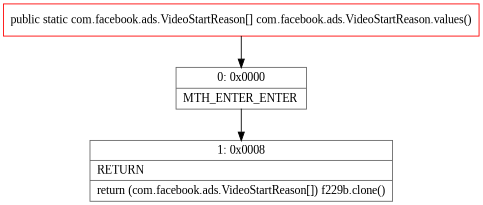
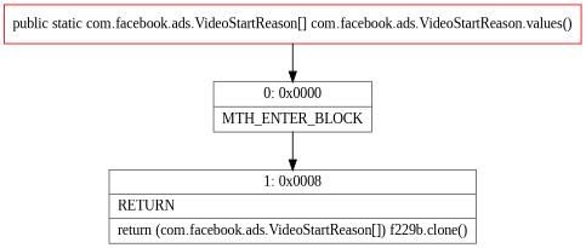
  digraph {
    fontname="Liberation Serif"
    node [shape=record color=gray40 fontname="Liberation Serif"]
    edge [fontname="Liberation Serif"]
-   n1 [label="{0\:\ 0x0000|MTH_ENTER_ENTER\l}"]
+   n1 [label="{0\:\ 0x0000|MTH_ENTER_BLOCK\l}"]
    n2 [label="{1\:\ 0x0008|RETURN\l|return (com.facebook.ads.VideoStartReason[]) f229b.clone()\l}"]
    n3 [label="{public static com.facebook.ads.VideoStartReason[] com.facebook.ads.VideoStartReason.values() }" color=red]
    n1 -> n2
    n3 -> n1
  }
